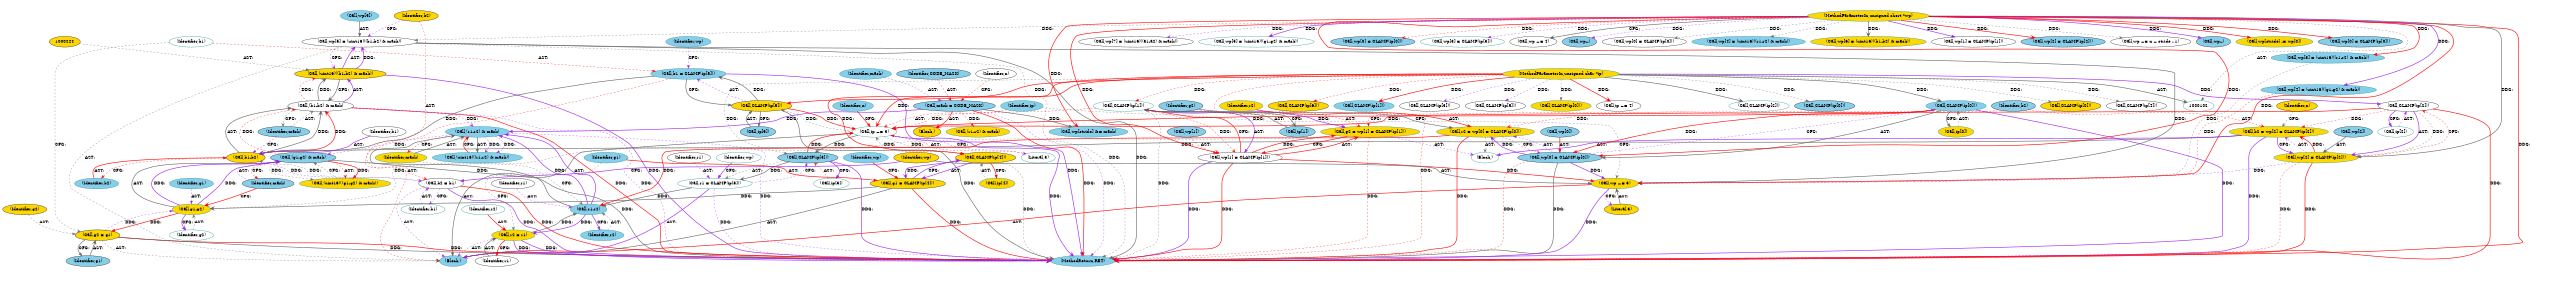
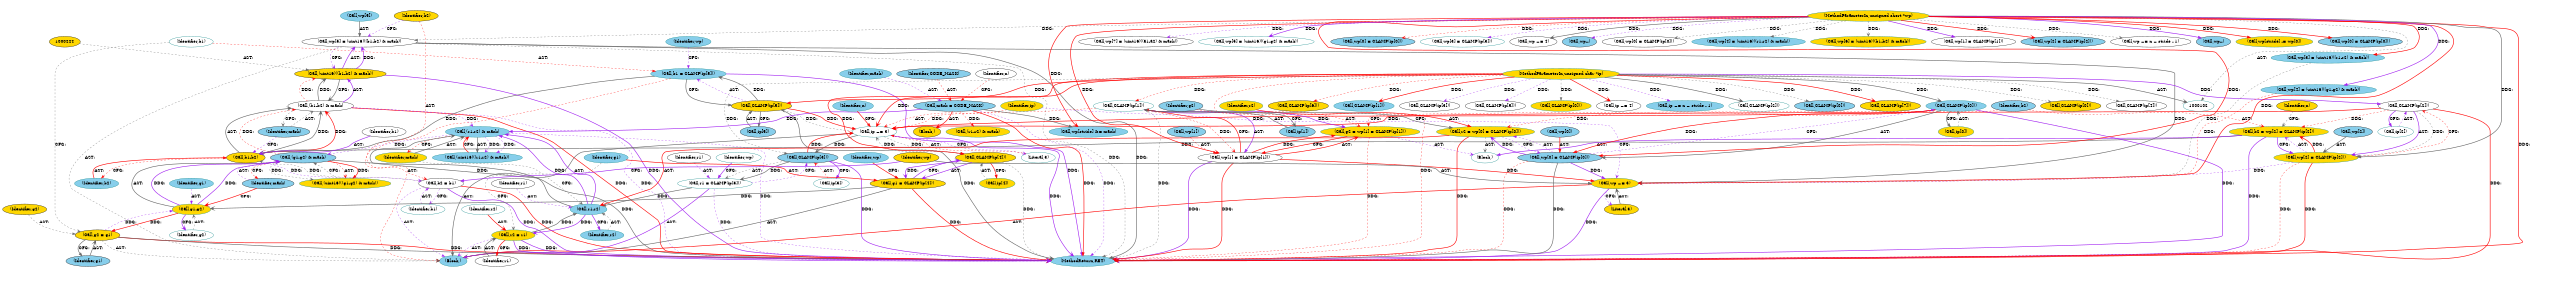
  digraph {
    node [color=teal fillcolor=skyblue style=filled]
    edge [arrowhead=normal color=gray40 style=bold]
    n1 [color=black fillcolor=white label="(Call,wp[5] = (uint16)((b1-b2) & mask))"]
    n2 [color=black fillcolor=gold label="(Call,(uint16)((b1-b2) & mask))"]
    n3 [fillcolor=gold label="(Call,wp += 3)"]
    n4 [label="(MethodReturn,RET)"]
    n5 [label="(Block,)"]
    n6 [color=black fillcolor=white label="(Call,(b1-b2) & mask)"]
    n7 [color=black fillcolor=gold label="(Literal,3)"]
    n8 [label="(Call,(r1-r2) & mask)"]
    n9 [color=black label="(Identifier,mask)"]
    n10 [color=black label="(Call,(g1-g2) & mask)"]
    n11 [fillcolor=gold label="(Identifier,mask)"]
    n12 [label="(Call,(uint16)((r1-r2) & mask))"]
    n13 [color=black fillcolor=gold label="(Call,b1-b2)"]
    n14 [color=black fillcolor=white label="(Call,b2 = b1)"]
    n15 [label="(Identifier,b2)"]
    n16 [fillcolor=white label="(Identifier,b1)"]
    n17 [label="(Call,b1 = CLAMP(ip[5]))"]
    n18 [color=black fillcolor=gold label="(Call,CLAMP(ip[5]))"]
    n19 [fillcolor=white label="(Call,ip += 3)"]
    n20 [color=black label="(Call,ip[5])"]
    n21 [color=black fillcolor=gold label="(Call,CLAMP(ip[4]))"]
    n22 [color=black label="(Call,CLAMP(ip[3]))"]
    n23 [fillcolor=white label="(Literal,3)"]
    n24 [color=black fillcolor=gold label="(Call,g1 = CLAMP(ip[4]))"]
    n25 [fillcolor=gold label="(Call,ip[4])"]
    n26 [fillcolor=white label="(Call,r1 = CLAMP(ip[3]))"]
    n27 [fillcolor=white label="(Call,ip[3])"]
    n28 [color=black fillcolor=white label="(Call,CLAMP(ip[2]))"]
    n29 [fillcolor=gold label="(Call,b2 = wp[2] = CLAMP(ip[2]))"]
    n30 [fillcolor=gold label="(Call,wp[2] = CLAMP(ip[2]))"]
    n31 [fillcolor=white label="(Call,ip[2])"]
    n32 [fillcolor=white label="(Block,)"]
    n33 [fillcolor=gold label="(MethodParameterIn,unsigned char *ip)"]
    n34 [label="(Call,CLAMP(ip[0]))"]
    n35 [fillcolor=white label="(Call,CLAMP(ip[1]))"]
    n36 [color=black fillcolor=white label="(Call,CLAMP(ip[4]))"]
    n37 [color=black fillcolor=gold label="(Call,CLAMP(ip[6]))"]
    n38 [label="(Call,CLAMP(ip[1]))"]
    n39 [color=black fillcolor=white label="(Call,CLAMP(ip[3]))"]
    n40 [color=black fillcolor=white label="(Call,CLAMP(ip[5]))"]
    n41 [fillcolor=gold label="(Call,CLAMP(ip[0]))"]
    n42 [color=black fillcolor=white label="(Call,ip += 4)"]
+   n43 [label="(Call,ip += n + stride - 1)"]
    n44 [fillcolor=white label="(Call,CLAMP(ip[2]))"]
    n45 [color=black label="(Call,CLAMP(ip[0]))"]
+   n46 [color=black fillcolor=gold label="(Call,CLAMP(ip[7]))"]
    n47 [color=black fillcolor=gold label="(Call,CLAMP(ip[0]))"]
    1000102 [fillcolor=white]
    n49 [fillcolor=gold label="(Call,r2 = wp[0] = CLAMP(ip[0]))"]
    n50 [color=black label="(Call,wp[0] = CLAMP(ip[0]))"]
    n51 [fillcolor=gold label="(Call,ip[0])"]
    n52 [fillcolor=gold label="(Call,g2 = wp[1] = CLAMP(ip[1]))"]
    n53 [color=black fillcolor=white label="(Call,wp[1] = CLAMP(ip[1]))"]
    n54 [color=black label="(Call,ip[1])"]
    n55 [label="(Call,r1-r2)"]
    n56 [fillcolor=gold label="(Call,g1-g2)"]
    n57 [fillcolor=gold label="(MethodParameterIn,unsigned short *wp)"]
    n58 [color=black fillcolor=white label="(Call,wp[7] = (uint16)((a1-a2) & mask))"]
    n59 [label="(Call,wp[3] = (uint16)((r1-r2) & mask))"]
    n60 [fillcolor=white label="(Call,wp[5] = (uint16)((g1-g2) & mask))"]
    n61 [label="(Call,wp[stride] &= mask)"]
    n62 [color=black label="(Call,wp[0] = CLAMP(ip[0]))"]
    n63 [fillcolor=white label="(Call,wp[3] = CLAMP(ip[3]))"]
    n64 [color=black fillcolor=white label="(Call,wp += 4)"]
    n65 [color=black label="(Call,wp--)"]
    n66 [color=black fillcolor=white label="(Call,wp[0] = CLAMP(ip[0]))"]
    n67 [label="(Call,wp[4] = (uint16)((r1-r2) & mask))"]
    n68 [fillcolor=gold label="(Call,wp[6] = (uint16)((b1-b2) & mask))"]
    n69 [color=black fillcolor=white label="(Call,wp[1] = CLAMP(ip[1]))"]
    n70 [color=black label="(Call,wp[2] = CLAMP(ip[2]))"]
    n71 [color=black fillcolor=white label="(Call,wp += n + stride - 1)"]
    n72 [color=black label="(Call,wp--)"]
    n73 [label="(Call,wp[4] = (uint16)((g1-g2) & mask))"]
    n74 [fillcolor=gold label="(Call,wp[stride] -= wp[0])"]
    n75 [color=black label="(Call,wp[0] = CLAMP(ip[0]))"]
    n76 [color=black label="(Identifier,mask)"]
    n77 [fillcolor=gold label="(Call,(uint16)((g1-g2) & mask))"]
    n78 [color=black fillcolor=gold label="(Call,g2 = g1)"]
    n79 [fillcolor=white label="(Identifier,g2)"]
    n80 [color=black label="(Identifier,g1)"]
    n81 [fillcolor=gold label="(Call,r2 = r1)"]
    n82 [label="(Identifier,r2)"]
    n83 [color=black fillcolor=white label="(Identifier,r1)"]
    n84 [color=black label="(Call,mask = CODE_MASK)"]
    n85 [color=black fillcolor=gold label="(Block,)"]
    n86 [fillcolor=gold label="(Call,(r1-r2) & mask)"]
    n87 [color=black label="(Identifier,CODE_MASK)"]
    n88 [label="(Identifier,wp)"]
    n89 [color=black fillcolor=white label="(Identifier,b1)"]
    n90 [fillcolor=gold label="(Identifier,r2)"]
    n91 [color=black fillcolor=white label="(Identifier,r1)"]
    n92 [color=black fillcolor=white label="(Identifier,n)"]
    n93 [label="(Identifier,g1)"]
    n94 [label="(Identifier,n)"]
    n95 [fillcolor=white label="(Identifier,wp)"]
    n96 [fillcolor=white label="(Identifier,r2)"]
-   n97 [label="(Identifier,ip)"]
+   n97 [fillcolor=gold label="(Identifier,ip)"]
    n98 [color=black label="(Identifier,b2)"]
    n99 [color=black label="(Call,wp[2])"]
    n100 [label="(Identifier,wp)"]
    n101 [color=black label="(Identifier,g2)"]
    n102 [fillcolor=white label="(Identifier,b1)"]
    n103 [label="(Identifier,mask)"]
    n104 [color=black fillcolor=gold label="(Identifier,b2)"]
    n105 [color=black fillcolor=gold label="(Identifier,n)"]
    n106 [color=black fillcolor=gold label="(Identifier,g2)"]
    n107 [color=black label="(Call,wp[1])"]
    n108 [color=black fillcolor=gold label="(Identifier,wp)"]
    n109 [color=black fillcolor=white label="(Identifier,r1)"]
    n110 [label="(Call,wp[5])"]
    n111 [label="(Identifier,g1)"]
    n112 [color=black label="(Call,wp[0])"]
    1000224 [color=black fillcolor=gold]
    n1 -> n2 [arrowhead=vee color=purple label="CFG: " style=dashed]
    n1 -> n3 [arrowhead=vee label="DDG: "]
    n1 -> n4 [label="DDG: " style=dashed]
    n1 -> n4 [label="DDG: "]
    n1 -> n5 [arrowhead=vee label="AST: " style=dashed]
    n2 -> n1 [arrowhead=vee color=purple label="AST: "]
    n2 -> n1 [arrowhead=vee color=purple label="DDG: "]
    n2 -> n4 [color=purple label="DDG: "]
    n2 -> n6 [arrowhead=vee label="CFG: "]
    n3 -> n4 [color=purple label="DDG: "]
    n3 -> n5 [color=red label="AST: "]
    n3 -> n7 [arrowhead=vee color=purple label="CFG: " style=dashed]
    n6 -> n2 [color=purple label="AST: "]
    n6 -> n2 [arrowhead=vee color=red label="DDG: " style=dashed]
    n6 -> n2 [arrowhead=vee label="DDG: "]
    n6 -> n4 [color=red label="DDG: "]
    n6 -> n4 [arrowhead=vee color=purple label="DDG: " style=dashed]
    n6 -> n8 [arrowhead=vee color=purple label="DDG: " style=dashed]
    n6 -> n9 [arrowhead=vee label="CFG: " style=dashed]
    n7 -> n3 [arrowhead=vee label="AST: "]
    n8 -> n4 [color=purple label="DDG: " style=dashed]
    n8 -> n10 [arrowhead=vee color=purple label="DDG: " style=dashed]
    n8 -> n11 [arrowhead=vee color=red label="CFG: " style=dashed]
    n8 -> n12 [label="AST: "]
    n8 -> n12 [arrowhead=vee color=purple label="DDG: " style=dashed]
    n8 -> n12 [color=purple label="DDG: " style=dashed]
    n9 -> n6 [arrowhead=vee label="AST: " style=dashed]
    n9 -> n13 [color=purple label="CFG: " style=dashed]
    n10 -> n4 [arrowhead=vee label="DDG: "]
    n10 -> n6 [color=red label="DDG: " style=dashed]
    n10 -> n76 [color=red label="CFG: " style=dashed]
    n10 -> n77 [arrowhead=vee color=red label="AST: " style=dashed]
    n10 -> n77 [color=red label="DDG: "]
    n10 -> n77 [arrowhead=vee label="DDG: " style=dashed]
    n11 -> n8 [arrowhead=vee label="AST: "]
    n11 -> n55 [arrowhead=vee label="CFG: " style=dashed]
    n12 -> n8 [arrowhead=vee color=red label="CFG: "]
    n13 -> n6 [arrowhead=vee label="AST: "]
    n13 -> n6 [arrowhead=vee color=red label="DDG: "]
    n13 -> n6 [arrowhead=vee label="DDG: "]
    n13 -> n14 [arrowhead=vee color=purple label="DDG: " style=dashed]
    n13 -> n15 [color=red label="CFG: " style=dashed]
    n14 -> n4 [color=purple label="DDG: "]
    n14 -> n4 [arrowhead=vee color=red label="DDG: "]
    n14 -> n5 [color=purple label="AST: " style=dashed]
    n14 -> n13 [arrowhead=vee label="DDG: " style=dashed]
    n14 -> n16 [arrowhead=vee color=purple label="CFG: " style=dashed]
    n15 -> n13 [color=red label="AST: "]
    n16 -> n14 [color=purple label="AST: " style=dashed]
    n17 -> n4 [color=purple label="DDG: "]
    n17 -> n5 [arrowhead=vee color=red label="AST: " style=dashed]
    n17 -> n13 [arrowhead=vee label="DDG: "]
    n17 -> n18 [label="CFG: "]
    n18 -> n4 [arrowhead=vee label="DDG: "]
    n18 -> n17 [arrowhead=vee color=purple label="AST: " style=dashed]
    n18 -> n17 [arrowhead=vee label="DDG: "]
    n18 -> n19 [color=red label="DDG: "]
    n18 -> n20 [label="CFG: "]
    n19 -> n4 [arrowhead=vee color=purple label="DDG: "]
    n19 -> n5 [label="AST: "]
    n19 -> n18 [arrowhead=vee label="DDG: " style=dashed]
    n19 -> n21 [label="DDG: " style=dashed]
    n19 -> n22 [arrowhead=vee label="DDG: "]
    n19 -> n23 [arrowhead=vee color=purple label="CFG: " style=dashed]
    n20 -> n18 [label="AST: "]
    n21 -> n4 [label="DDG: " style=dashed]
    n21 -> n19 [arrowhead=vee label="DDG: " style=dashed]
    n21 -> n24 [arrowhead=vee color=purple label="AST: "]
    n21 -> n24 [arrowhead=vee color=purple label="DDG: "]
    n21 -> n25 [color=red label="CFG: "]
    n22 -> n4 [arrowhead=vee color=purple label="DDG: "]
    n22 -> n19 [arrowhead=vee color=red label="DDG: "]
    n22 -> n26 [arrowhead=vee label="AST: " style=dashed]
    n22 -> n26 [arrowhead=vee label="DDG: "]
    n22 -> n27 [color=purple label="CFG: "]
    n23 -> n19 [color=red label="AST: " style=dashed]
    n24 -> n4 [color=red label="DDG: "]
    n24 -> n5 [arrowhead=vee label="AST: "]
    n24 -> n21 [arrowhead=vee color=purple label="CFG: "]
    n24 -> n56 [arrowhead=vee label="DDG: "]
    n25 -> n21 [label="AST: " style=dashed]
    n26 -> n4 [color=purple label="DDG: " style=dashed]
    n26 -> n5 [color=purple label="AST: "]
    n26 -> n22 [color=purple label="CFG: " style=dashed]
    n26 -> n55 [label="DDG: "]
    n27 -> n22 [arrowhead=vee color=red label="AST: " style=dashed]
    n28 -> n4 [arrowhead=vee color=red label="DDG: "]
    n28 -> n19 [color=red label="DDG: "]
    n28 -> n29 [color=red label="DDG: " style=dashed]
    n28 -> n30 [arrowhead=vee color=purple label="AST: "]
    n28 -> n30 [label="DDG: " style=dashed]
    n28 -> n31 [color=purple label="CFG: "]
    n29 -> n4 [arrowhead=vee color=purple label="DDG: "]
    n29 -> n13 [arrowhead=vee label="DDG: "]
    n29 -> n30 [color=purple label="CFG: "]
    n29 -> n32 [color=purple label="AST: "]
    n30 -> n3 [color=purple label="DDG: " style=dashed]
    n30 -> n4 [color=red label="DDG: "]
    n30 -> n4 [color=red label="DDG: " style=dashed]
    n30 -> n28 [arrowhead=vee color=red label="CFG: " style=dashed]
    n30 -> n29 [arrowhead=vee color=purple label="AST: " style=dashed]
    n30 -> n29 [arrowhead=vee color=red label="DDG: "]
    n31 -> n28 [color=purple label="AST: " style=dashed]
    n33 -> n4 [arrowhead=vee color=red label="DDG: " style=dashed]
    n33 -> n18 [color=red label="DDG: "]
    n33 -> n19 [arrowhead=vee color=red label="DDG: "]
    n33 -> n21 [color=red label="DDG: "]
    n33 -> n22 [label="DDG: " style=dashed]
    n33 -> n28 [color=purple label="DDG: "]
    n33 -> n34 [arrowhead=vee label="DDG: "]
    n33 -> n35 [color=red label="DDG: " style=dashed]
    n33 -> n36 [label="DDG: " style=dashed]
    n33 -> n37 [color=red label="DDG: " style=dashed]
    n33 -> n38 [arrowhead=vee color=red label="DDG: "]
    n33 -> n39 [arrowhead=vee color=purple label="DDG: " style=dashed]
    n33 -> n40 [color=purple label="DDG: " style=dashed]
    n33 -> n41 [label="DDG: " style=dashed]
    n33 -> n42 [arrowhead=vee color=red label="DDG: "]
+   n33 -> n43 [color=purple label="DDG: " style=dashed]
    n33 -> n44 [arrowhead=vee label="DDG: "]
    n33 -> n45 [label="DDG: " style=dashed]
+   n33 -> n46 [arrowhead=vee color=red label="DDG: "]
    n33 -> n47 [arrowhead=vee label="DDG: " style=dashed]
    n33 -> 1000102 [arrowhead=vee label="AST: "]
    n34 -> n4 [arrowhead=vee color=purple label="DDG: "]
    n34 -> n19 [arrowhead=vee color=red label="DDG: "]
    n34 -> n49 [arrowhead=vee color=red label="DDG: " style=dashed]
    n34 -> n50 [arrowhead=vee label="AST: "]
    n34 -> n50 [color=red label="DDG: "]
    n34 -> n51 [label="CFG: "]
    n35 -> n4 [label="DDG: " style=dashed]
    n35 -> n19 [arrowhead=vee color=red label="DDG: " style=dashed]
    n35 -> n52 [arrowhead=vee color=purple label="DDG: "]
    n35 -> n53 [color=purple label="AST: "]
    n35 -> n53 [arrowhead=vee color=red label="DDG: " style=dashed]
    n35 -> n54 [arrowhead=vee label="CFG: "]
    n49 -> n4 [color=red label="DDG: "]
    n49 -> n32 [arrowhead=vee label="AST: " style=dashed]
    n49 -> n50 [arrowhead=vee color=purple label="CFG: " style=dashed]
-   n49 -> n55 [arrowhead=vee color=red label="DDG: "]
+   n49 -> n55 [arrowhead=vee color=red label="AST: "]
    n50 -> n3 [color=purple label="DDG: "]
    n50 -> n4 [color=red label="DDG: " style=dashed]
    n50 -> n4 [label="DDG: "]
    n50 -> n34 [color=purple label="CFG: " style=dashed]
    n50 -> n49 [color=purple label="AST: " style=dashed]
    n50 -> n49 [arrowhead=vee color=purple label="DDG: "]
    n51 -> n34 [arrowhead=vee label="AST: " style=dashed]
    n52 -> n4 [arrowhead=vee color=red label="DDG: " style=dashed]
    n52 -> n32 [arrowhead=vee color=purple label="AST: " style=dashed]
    n52 -> n53 [color=red label="CFG: "]
-   n52 -> n56 [arrowhead=vee label="DDG: " style=dashed]
    n53 -> n3 [color=red label="DDG: "]
    n53 -> n4 [arrowhead=vee color=purple label="DDG: "]
    n53 -> n4 [color=red label="DDG: "]
    n53 -> n35 [color=red label="CFG: "]
    n53 -> n52 [arrowhead=vee color=red label="AST: "]
    n53 -> n52 [color=red label="DDG: "]
    n54 -> n35 [arrowhead=vee label="AST: "]
    n55 -> n8 [color=purple label="AST: "]
    n55 -> n8 [arrowhead=vee label="DDG: "]
    n55 -> n8 [color=purple label="DDG: "]
    n55 -> n81 [arrowhead=vee color=purple label="DDG: "]
    n55 -> n82 [color=purple label="CFG: "]
    n56 -> n10 [label="AST: "]
    n56 -> n10 [arrowhead=vee color=purple label="DDG: "]
    n56 -> n10 [arrowhead=vee color=purple label="DDG: "]
    n56 -> n78 [color=red label="DDG: "]
    n56 -> n79 [arrowhead=vee color=purple label="CFG: "]
    n57 -> n1 [label="DDG: " style=dashed]
    n57 -> n3 [color=red label="DDG: "]
    n57 -> n4 [color=red label="DDG: "]
    n57 -> n30 [label="DDG: "]
    n57 -> 1000102 [label="AST: " style=dashed]
    n57 -> n50 [color=red label="DDG: "]
    n57 -> n53 [arrowhead=vee color=red label="DDG: "]
    n57 -> n58 [arrowhead=vee color=purple label="DDG: " style=dashed]
    n57 -> n59 [color=red label="DDG: "]
    n57 -> n60 [arrowhead=vee color=purple label="DDG: "]
    n57 -> n61 [arrowhead=vee color=red label="DDG: "]
    n57 -> n62 [arrowhead=vee color=red label="DDG: " style=dashed]
    n57 -> n63 [color=purple label="DDG: " style=dashed]
-   n57 -> n64 [arrowhead=vee label="CFG: "]
+   n57 -> n64 [arrowhead=vee label="DDG: "]
    n57 -> n65 [color=purple label="DDG: " style=dashed]
    n57 -> n66 [arrowhead=vee label="DDG: " style=dashed]
    n57 -> n67 [label="DDG: " style=dashed]
-   n57 -> n68 [arrowhead=vee label="DDG: "]
+   n57 -> n68 [arrowhead=vee label="DDG: " style=dashed]
    n57 -> n69 [color=purple label="DDG: "]
    n57 -> n70 [arrowhead=vee color=red label="DDG: "]
    n57 -> n71 [arrowhead=vee label="DDG: " style=dashed]
    n57 -> n72 [color=purple label="DDG: "]
    n57 -> n73 [color=purple label="DDG: "]
    n57 -> n74 [color=red label="DDG: "]
    n57 -> n75 [color=red label="DDG: "]
    n59 -> n3 [label="DDG: " style=dashed]
    n73 -> n3 [arrowhead=vee color=red label="DDG: " style=dashed]
    n76 -> n10 [color=purple label="AST: " style=dashed]
    n76 -> n56 [arrowhead=vee color=red label="CFG: "]
    n77 -> n10 [label="CFG: " style=dashed]
    n78 -> n4 [arrowhead=vee color=red label="DDG: "]
    n78 -> n4 [label="DDG: "]
    n78 -> n5 [arrowhead=vee label="AST: " style=dashed]
    n78 -> n56 [color=purple label="DDG: " style=dashed]
    n78 -> n80 [label="CFG: "]
    n79 -> n56 [arrowhead=vee label="AST: " style=dashed]
    n80 -> n78 [arrowhead=vee label="AST: "]
    n81 -> n4 [color=purple label="DDG: "]
    n81 -> n4 [arrowhead=vee color=purple label="DDG: "]
    n81 -> n5 [arrowhead=vee color=purple label="AST: " style=dashed]
    n81 -> n55 [label="DDG: "]
    n81 -> n83 [color=red label="CFG: "]
    n82 -> n55 [label="AST: " style=dashed]
    n83 -> n81 [arrowhead=vee label="AST: "]
    n84 -> n4 [color=red label="DDG: "]
    n84 -> n4 [color=purple label="DDG: " style=dashed]
    n84 -> n8 [color=purple label="DDG: "]
    n84 -> n61 [label="DDG: "]
    n84 -> n85 [arrowhead=vee color=red label="AST: "]
    n84 -> n86 [color=red label="DDG: " style=dashed]
    n87 -> n84 [arrowhead=vee color=red label="AST: " style=dashed]
    n88 -> n17 [color=purple label="CFG: " style=dashed]
    n89 -> n13 [arrowhead=vee color=purple label="AST: "]
    n90 -> n49 [color=red label="AST: "]
    n91 -> n26 [color=purple label="AST: " style=dashed]
    n92 -> n84 [color=red label="CFG: " style=dashed]
    n93 -> n24 [color=red label="AST: "]
    n93 -> n81 [arrowhead=vee label="CFG: " style=dashed]
    n94 -> n19 [color=red label="CFG: "]
    n95 -> n26 [color=purple label="CFG: "]
    n96 -> n81 [arrowhead=vee color=red label="AST: "]
-   n97 -> n3 [arrowhead=vee label="CFG: " style=dashed]
+   n97 -> n3 [arrowhead=vee color=purple label="CFG: " style=dashed]
    n97 -> n19 [arrowhead=vee color=red label="AST: " style=dashed]
    n98 -> n29 [arrowhead=vee color=red label="AST: " style=dashed]
    n98 -> n52 [color=red label="CFG: " style=dashed]
    n99 -> n30 [arrowhead=vee label="AST: "]
    n100 -> n24 [color=red label="CFG: "]
    n101 -> n49 [label="CFG: "]
    n101 -> n52 [arrowhead=vee color=red label="AST: " style=dashed]
    n102 -> n17 [color=red label="AST: " style=dashed]
    n102 -> n78 [arrowhead=vee label="CFG: " style=dashed]
    n103 -> n84 [color=purple label="AST: " style=dashed]
    n104 -> n1 [arrowhead=vee color=purple label="CFG: " style=dashed]
    n104 -> n14 [arrowhead=vee color=red label="AST: " style=dashed]
    n105 -> n29 [arrowhead=vee label="CFG: " style=dashed]
    n106 -> n78 [label="AST: " style=dashed]
    n107 -> n53 [color=red label="AST: " style=dashed]
    n108 -> n3 [label="AST: "]
    n108 -> n14 [color=purple label="CFG: "]
    n109 -> n55 [arrowhead=vee color=purple label="AST: " style=dashed]
    n110 -> n1 [label="AST: "]
    n111 -> n56 [color=purple label="AST: " style=dashed]
    n112 -> n50 [color=red label="AST: "]
    1000224 -> n2 [label="AST: " style=dashed]
  }
